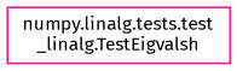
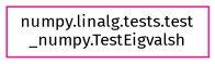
  digraph {
    rankdir=LR
    fontname="Fira Sans"
-   n1 [color=deeppink fillcolor=white fontname="Fira Sans" fontsize=10 height=0.2 label="numpy.linalg.tests.test\l_linalg.TestEigvalsh" shape=box style=filled width=0.4]
+   n1 [color=deeppink fillcolor=white fontname="Fira Sans" fontsize=10 height=0.2 label="numpy.linalg.tests.test\l_numpy.TestEigvalsh" shape=box style=filled width=0.4]
  }
